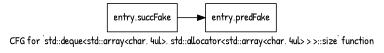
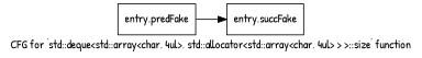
  digraph {
    label="CFG for 'std::deque\<std::array\<char, 4ul\>, std::allocator\<std::array\<char, 4ul\> \> \>::size' function"
    rankdir=LR
    fontname="Patrick Hand"
    node [shape=record fontname="Patrick Hand"]
    n1 [label="{entry.predFake}"]
    n2 [filename="/tools/Xilinx/Vitis_HLS/2022.1/tps/lnx64/gcc-8.3.0/lib/gcc/x86_64-pc-linux-gnu/8.3.0/../../../../include/c++/8.3.0/bits/stl_deque.h" label="{entry.succFake}" linenumber=1282]
-   n2 -> n1 [execusionnum=256 filename="/tools/Xilinx/Vitis_HLS/2022.1/tps/lnx64/gcc-8.3.0/lib/gcc/x86_64-pc-linux-gnu/8.3.0/../../../../include/c++/8.3.0/bits/stl_deque.h" fontname="Patrick Hand"]
+   n1 -> n2 [execusionnum=256 filename="/tools/Xilinx/Vitis_HLS/2022.1/tps/lnx64/gcc-8.3.0/lib/gcc/x86_64-pc-linux-gnu/8.3.0/../../../../include/c++/8.3.0/bits/stl_deque.h" fontname="Patrick Hand"]
  }
